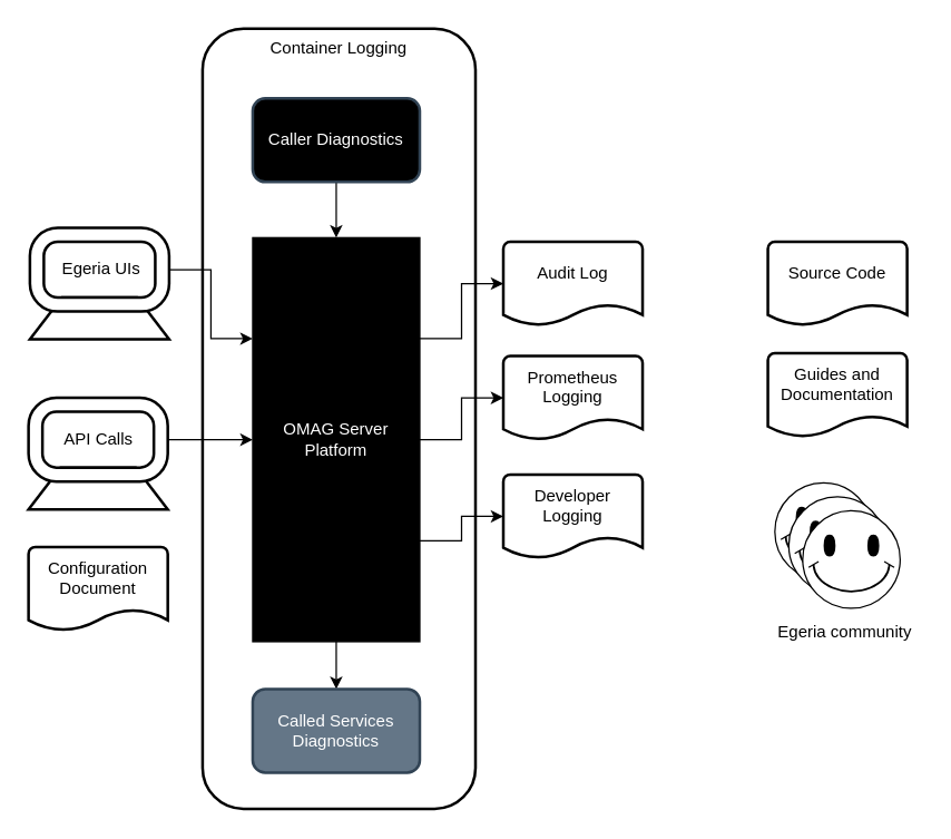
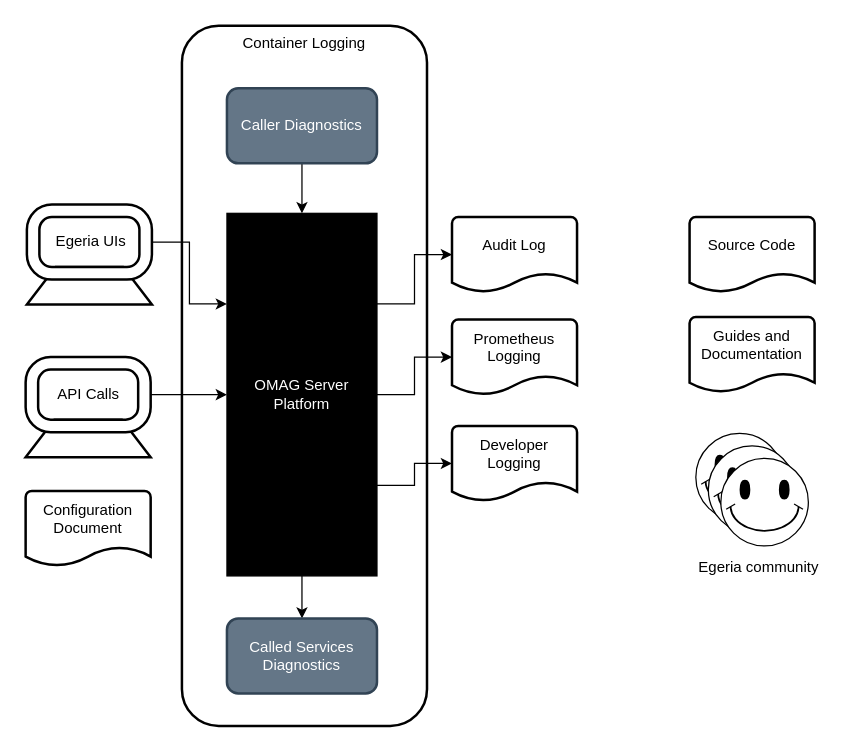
  <mxCell id="0" />
  <mxCell id="1" parent="0" />
  <mxCell id="2" value="Container Logging" style="rounded=1;whiteSpace=wrap;html=1;strokeWidth=2;align=center;fillColor=none;verticalAlign=top;" vertex="1" parent="1"><mxGeometry x="145" y="20" width="196" height="560" as="geometry" /></mxCell>
  <mxCell id="3" value="" style="verticalLabelPosition=bottom;verticalAlign=top;html=1;shape=trapezoid;perimeter=trapezoidPerimeter;whiteSpace=wrap;size=0.23;arcSize=10;flipV=1;align=center;direction=west;strokeWidth=2;" vertex="1" parent="1"><mxGeometry x="20" y="335" width="100" height="30" as="geometry" /></mxCell>
  <mxCell id="4" style="edgeStyle=orthogonalEdgeStyle;rounded=0;orthogonalLoop=1;jettySize=auto;html=1;entryX=0;entryY=0.5;entryDx=0;entryDy=0;entryPerimeter=0;fontColor=#000000;exitX=1;exitY=0.25;exitDx=0;exitDy=0;" edge="1" parent="1" source="8" target="9"><mxGeometry relative="1" as="geometry" /></mxCell>
  <mxCell id="5" style="edgeStyle=orthogonalEdgeStyle;rounded=0;orthogonalLoop=1;jettySize=auto;html=1;fontColor=#000000;" edge="1" parent="1" source="8" target="10"><mxGeometry relative="1" as="geometry" /></mxCell>
  <mxCell id="6" style="edgeStyle=orthogonalEdgeStyle;rounded=0;orthogonalLoop=1;jettySize=auto;html=1;fontColor=#000000;exitX=1;exitY=0.75;exitDx=0;exitDy=0;" edge="1" parent="1" source="8" target="15"><mxGeometry relative="1" as="geometry" /></mxCell>
  <mxCell id="7" style="edgeStyle=orthogonalEdgeStyle;rounded=0;orthogonalLoop=1;jettySize=auto;html=1;exitX=0.5;exitY=1;exitDx=0;exitDy=0;fontColor=#FFFFFF;" edge="1" parent="1" source="8" target="28"><mxGeometry relative="1" as="geometry" /></mxCell>
  <mxCell id="8" value="OMAG Server Platform" style="rounded=0;whiteSpace=wrap;html=1;align=center;fillColor=#000000;fontColor=#FFFFFF;" vertex="1" parent="1"><mxGeometry x="181" y="170" width="120" height="290" as="geometry" /></mxCell>
  <mxCell id="9" value="Audit Log&lt;br&gt;&amp;nbsp;" style="strokeWidth=2;html=1;shape=mxgraph.flowchart.document2;whiteSpace=wrap;size=0.25;align=center;" vertex="1" parent="1"><mxGeometry x="361" y="173" width="100" height="60" as="geometry" /></mxCell>
  <mxCell id="10" value="Prometheus Logging&lt;br&gt;&amp;nbsp;" style="strokeWidth=2;html=1;shape=mxgraph.flowchart.document2;whiteSpace=wrap;size=0.25;align=center;" vertex="1" parent="1"><mxGeometry x="361" y="255" width="100" height="60" as="geometry" /></mxCell>
  <mxCell id="11" value="Source Code&lt;br&gt;&amp;nbsp;" style="strokeWidth=2;html=1;shape=mxgraph.flowchart.document2;whiteSpace=wrap;size=0.25;align=center;" vertex="1" parent="1"><mxGeometry x="551" y="173" width="100" height="60" as="geometry" /></mxCell>
  <mxCell id="12" style="edgeStyle=orthogonalEdgeStyle;rounded=0;orthogonalLoop=1;jettySize=auto;html=1;entryX=0;entryY=0.5;entryDx=0;entryDy=0;fontColor=#000000;" edge="1" parent="1" source="13" target="8"><mxGeometry relative="1" as="geometry" /></mxCell>
  <mxCell id="13" value="" style="verticalLabelPosition=bottom;verticalAlign=top;html=1;shape=mxgraph.basic.rounded_frame;dx=10;align=center;strokeWidth=2;" vertex="1" parent="1"><mxGeometry x="20" y="285" width="100" height="60" as="geometry" /></mxCell>
  <mxCell id="14" value="API Calls" style="text;html=1;align=center;verticalAlign=middle;resizable=0;points=[];autosize=1;" vertex="1" parent="1"><mxGeometry x="40" y="305" width="60" height="20" as="geometry" /></mxCell>
  <mxCell id="15" value="Developer Logging&lt;br&gt;&amp;nbsp;" style="strokeWidth=2;html=1;shape=mxgraph.flowchart.document2;whiteSpace=wrap;size=0.25;align=center;" vertex="1" parent="1"><mxGeometry x="361" y="340" width="100" height="60" as="geometry" /></mxCell>
  <mxCell id="16" value="Configuration Document&lt;br&gt;&amp;nbsp;" style="strokeWidth=2;html=1;shape=mxgraph.flowchart.document2;whiteSpace=wrap;size=0.25;align=center;" vertex="1" parent="1"><mxGeometry x="20" y="392" width="100" height="60" as="geometry" /></mxCell>
  <mxCell id="17" value="" style="verticalLabelPosition=bottom;verticalAlign=top;html=1;shape=mxgraph.basic.smiley;align=center;" vertex="1" parent="1"><mxGeometry x="556" y="346" width="70" height="70" as="geometry" /></mxCell>
  <mxCell id="18" value="" style="verticalLabelPosition=bottom;verticalAlign=top;html=1;shape=mxgraph.basic.smiley;align=center;" vertex="1" parent="1"><mxGeometry x="566" y="356" width="70" height="70" as="geometry" /></mxCell>
  <mxCell id="19" value="" style="verticalLabelPosition=bottom;verticalAlign=top;html=1;shape=mxgraph.basic.smiley;align=center;" vertex="1" parent="1"><mxGeometry x="576" y="366" width="70" height="70" as="geometry" /></mxCell>
  <mxCell id="20" value="Egeria community" style="text;html=1;align=center;verticalAlign=middle;resizable=0;points=[];autosize=1;fontColor=#000000;" vertex="1" parent="1"><mxGeometry x="551" y="443" width="110" height="20" as="geometry" /></mxCell>
  <mxCell id="21" value="Guides and Documentation&lt;br&gt;&amp;nbsp;" style="strokeWidth=2;html=1;shape=mxgraph.flowchart.document2;whiteSpace=wrap;size=0.25;align=center;" vertex="1" parent="1"><mxGeometry x="551" y="253" width="100" height="60" as="geometry" /></mxCell>
  <mxCell id="22" value="" style="verticalLabelPosition=bottom;verticalAlign=top;html=1;shape=trapezoid;perimeter=trapezoidPerimeter;whiteSpace=wrap;size=0.23;arcSize=10;flipV=1;align=center;direction=west;strokeWidth=2;" vertex="1" parent="1"><mxGeometry x="21" y="213" width="100" height="30" as="geometry" /></mxCell>
  <mxCell id="23" style="edgeStyle=orthogonalEdgeStyle;rounded=0;orthogonalLoop=1;jettySize=auto;html=1;entryX=0;entryY=0.25;entryDx=0;entryDy=0;fontColor=#000000;exitX=1;exitY=0.5;exitDx=0;exitDy=0;exitPerimeter=0;" edge="1" parent="1" source="24" target="8"><mxGeometry relative="1" as="geometry"><mxPoint x="-93" y="130" as="targetPoint" /><mxPoint x="-93" y="90" as="sourcePoint" /></mxGeometry></mxCell>
  <mxCell id="24" value="" style="verticalLabelPosition=bottom;verticalAlign=top;html=1;shape=mxgraph.basic.rounded_frame;dx=10;align=center;strokeWidth=2;" vertex="1" parent="1"><mxGeometry x="21" y="163" width="100" height="60" as="geometry" /></mxCell>
  <mxCell id="25" value="Egeria UIs" style="text;html=1;align=center;verticalAlign=middle;resizable=0;points=[];autosize=1;" vertex="1" parent="1"><mxGeometry x="37" y="183" width="70" height="20" as="geometry" /></mxCell>
  <mxCell id="26" style="edgeStyle=orthogonalEdgeStyle;rounded=0;orthogonalLoop=1;jettySize=auto;html=1;entryX=0.5;entryY=0;entryDx=0;entryDy=0;fontColor=#FFFFFF;" edge="1" parent="1" source="27" target="8"><mxGeometry relative="1" as="geometry" /></mxCell>
- <mxCell id="27" value="Caller Diagnostics" style="rounded=1;whiteSpace=wrap;html=1;strokeWidth=2;fillColor=#000000;fontColor=#ffffff;align=center;strokeColor=#314354;" vertex="1" parent="1"><mxGeometry x="181" y="70" width="120" height="60" as="geometry" /></mxCell>
+ <mxCell id="27" value="Caller Diagnostics" style="rounded=1;whiteSpace=wrap;html=1;strokeWidth=2;fillColor=#647687;fontColor=#ffffff;align=center;strokeColor=#314354;" vertex="1" parent="1"><mxGeometry x="181" y="70" width="120" height="60" as="geometry" /></mxCell>
  <mxCell id="28" value="Called Services Diagnostics" style="rounded=1;whiteSpace=wrap;html=1;strokeWidth=2;fillColor=#647687;fontColor=#ffffff;align=center;strokeColor=#314354;" vertex="1" parent="1"><mxGeometry x="181" y="494" width="120" height="60" as="geometry" /></mxCell>
